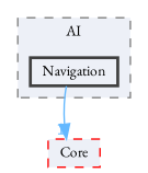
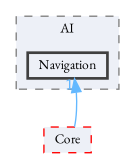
  digraph {
    compound=true
    fontname="EB Garamond"
    node [fillcolor="#edf0f7" fontname="EB Garamond" fontsize=10 shape=box]
    n1 [color=grey25 height=0.2 label=Navigation style="filled,bold" width=0.4]
    n2 [color=red height=0.2 label=Core style="filled,dashed" width=0.4]
    subgraph cluster_1 {
      bgcolor="#edf0f7"
      fontsize=10
      label=AI
      pencolor=grey50
      style="filled,dashed"
      n1
    }
-   n1 -> n2 [color=steelblue1 fontcolor=steelblue1 fontname="EB Garamond" fontsize=10 headlabel=1 labeldistance=1.5 labelfontname=Helvetica labelfontsize=10]
+   n2 -> n1 [color=steelblue1 fontcolor=steelblue1 fontname="EB Garamond" fontsize=10 headlabel=1 labeldistance=1.5 labelfontname=Helvetica labelfontsize=10]
  }
